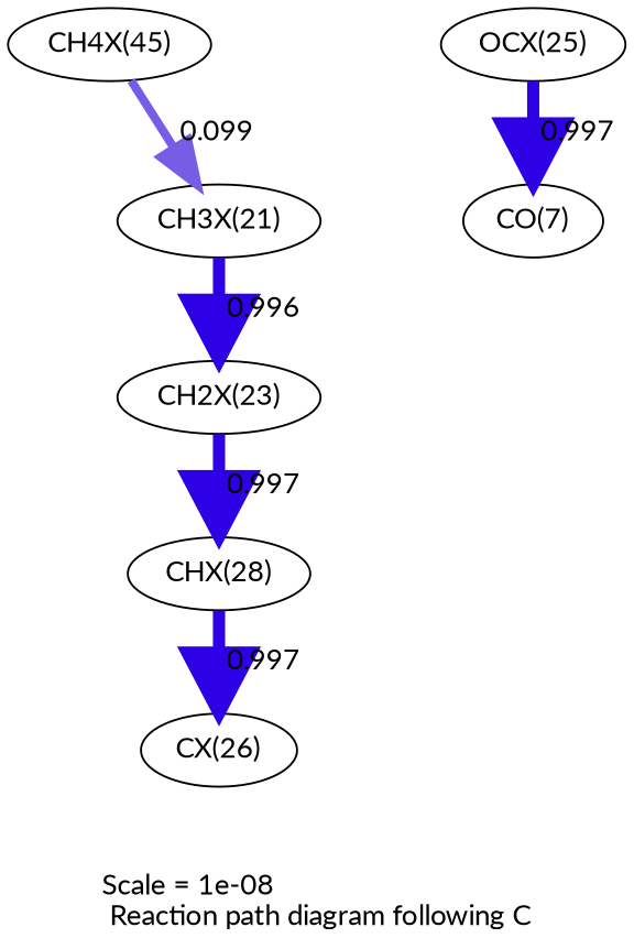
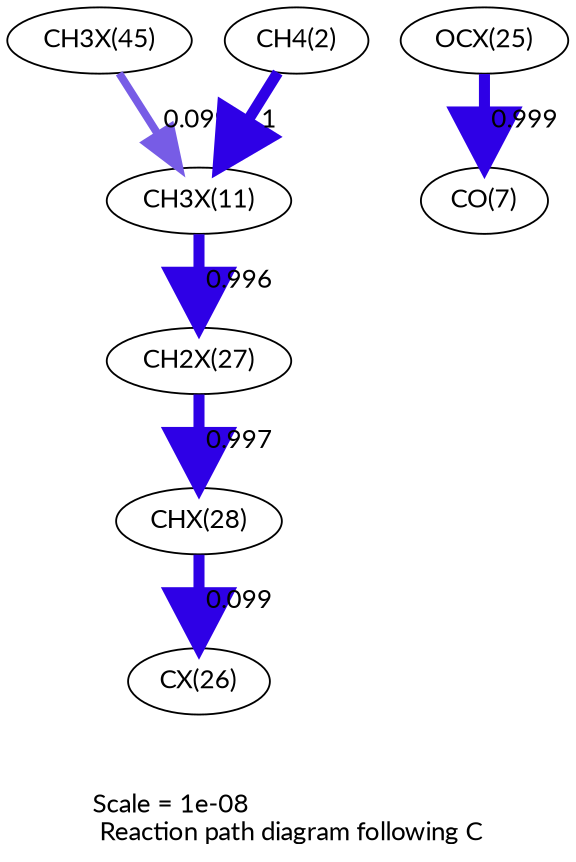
  digraph {
    fontname=Lato
    label="Scale = 1e-08\l Reaction path diagram following C"
    node [fontname=Lato]
    edge [arrowsize=3 color="0.7, 1.5, 0.9" fontname=Lato penwidth=6]
-   n1 [label="CH4X(45)"]
-   n2 [label="CH3X(21)"]
-   n4 [label="CH2X(23)"]
+   n1 [label="CH3X(45)"]
+   n2 [label="CH3X(11)"]
+   n3 [label="CH4(2)"]
+   n4 [label="CH2X(27)"]
    n5 [label="CHX(28)"]
    n6 [label="CX(26)"]
    n7 [label="OCX(25)"]
    n8 [label="CO(7)"]
    n1 -> n2 [arrowsize=2.13 color="0.7, 0.599, 0.9" label=" 0.099" penwidth=4.25]
    n2 -> n4 [label=" 0.996"]
+   n3 -> n2 [label=" 1"]
    n4 -> n5 [label=" 0.997"]
-   n5 -> n6 [label=" 0.997"]
-   n7 -> n8 [label=" 0.997"]
+   n5 -> n6 [label=" 0.099"]
+   n7 -> n8 [label=" 0.999"]
  }
